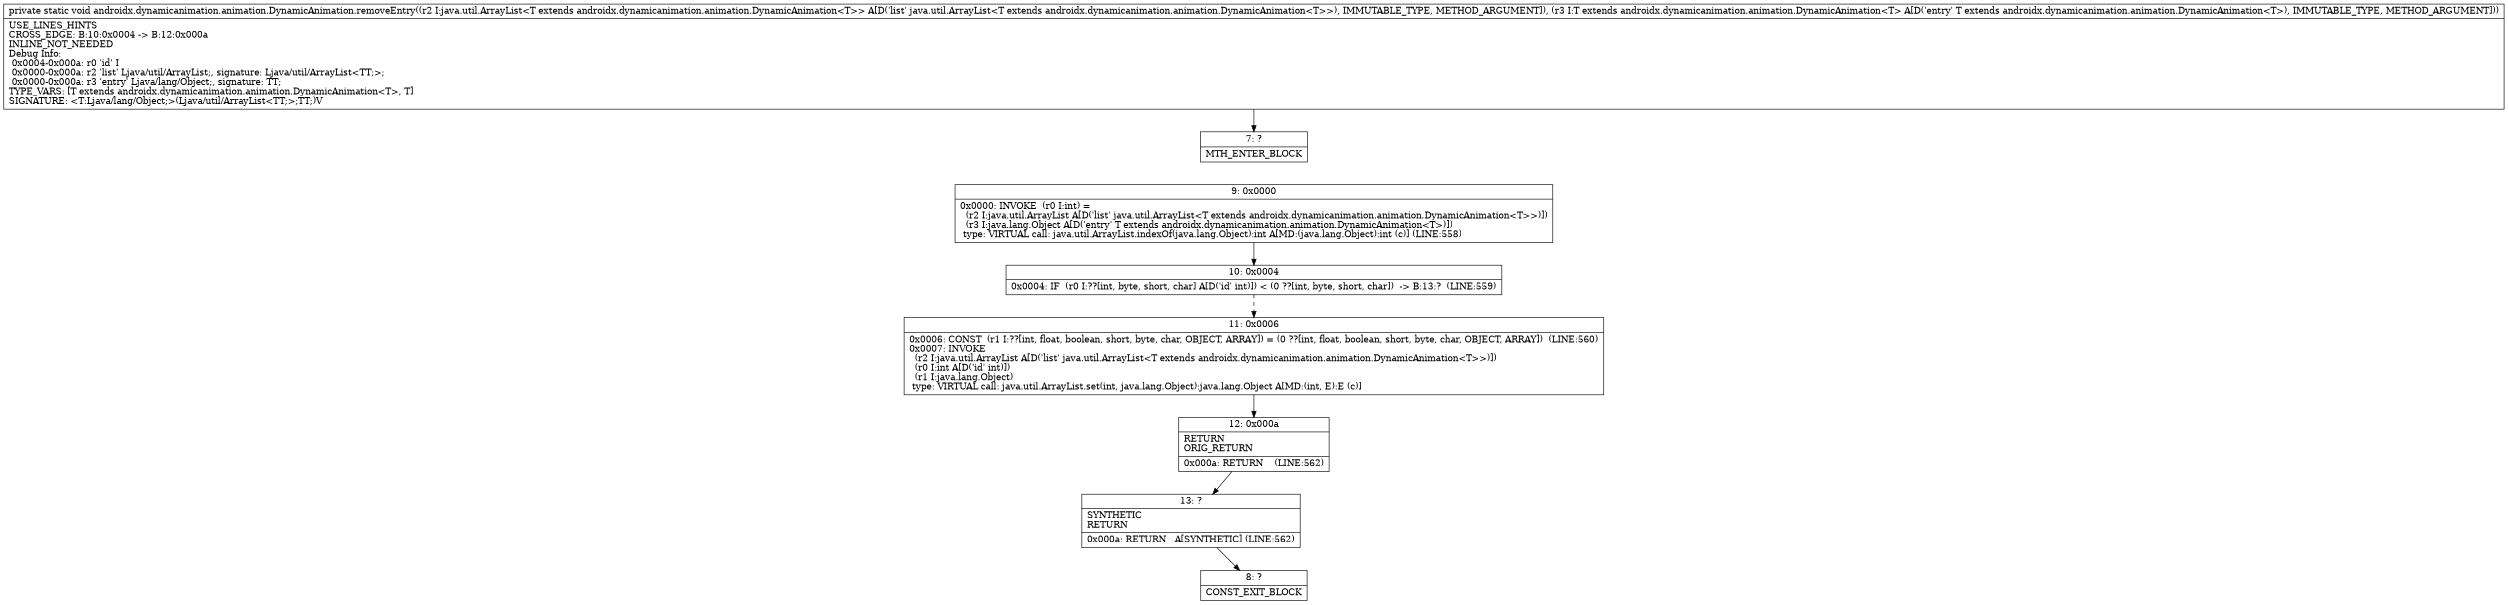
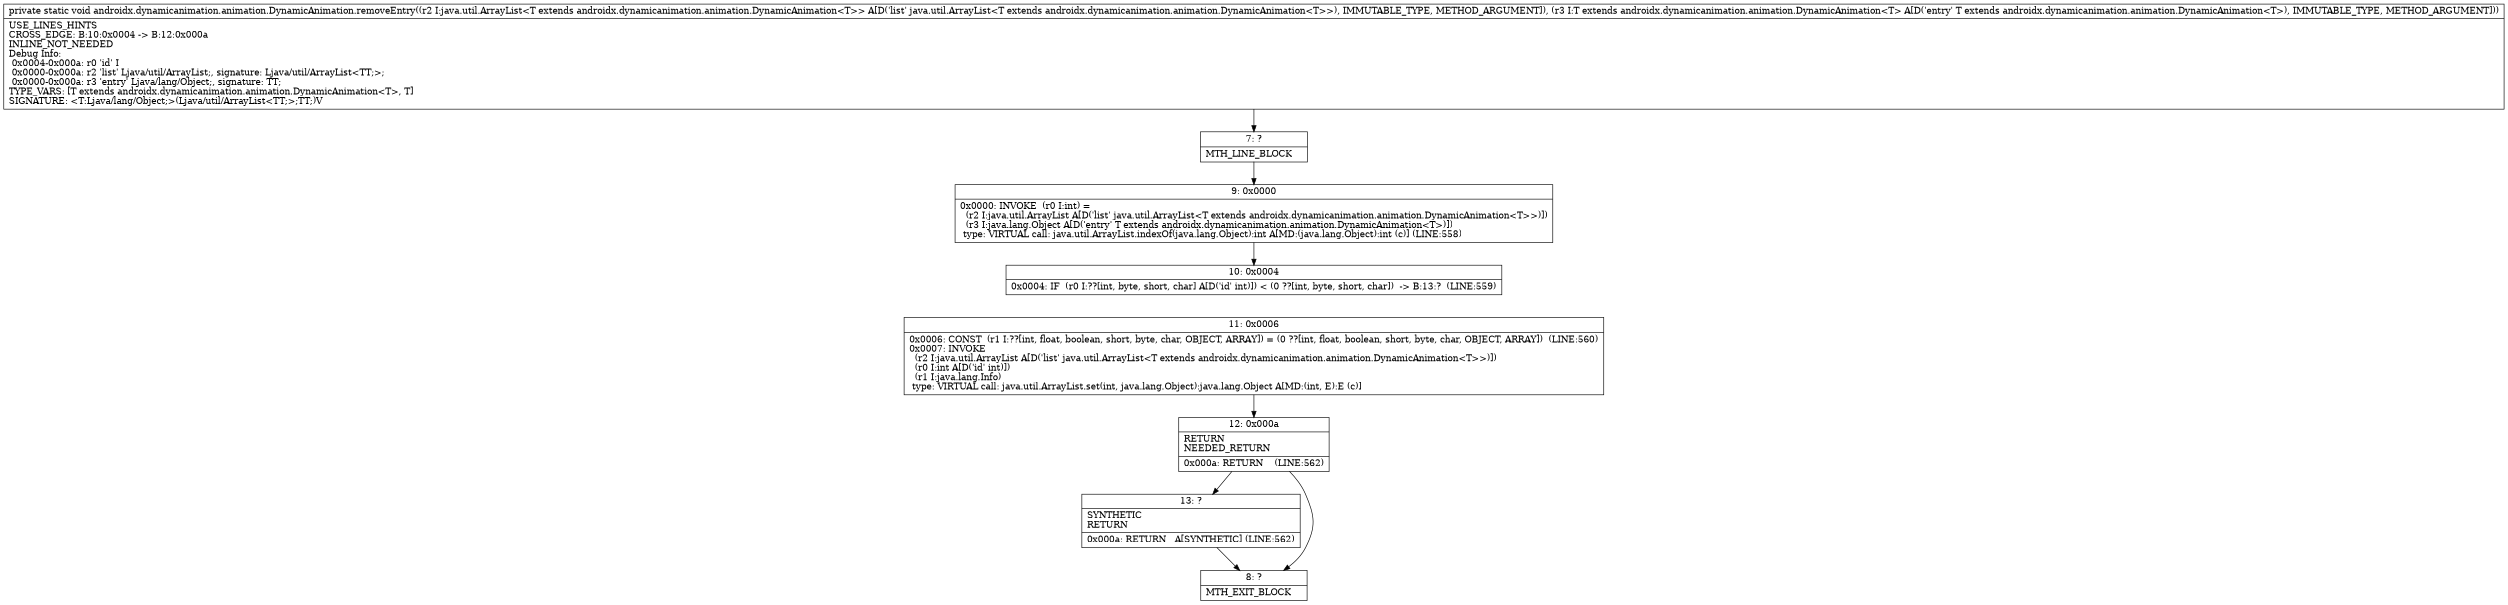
  digraph {
    node [shape=record]
-   n1 [label="{7\:\ ?|MTH_ENTER_BLOCK\l}"]
+   n1 [label="{7\:\ ?|MTH_LINE_BLOCK\l}"]
    n2 [label="{9\:\ 0x0000|0x0000: INVOKE  (r0 I:int) = \l  (r2 I:java.util.ArrayList A[D('list' java.util.ArrayList\<T extends androidx.dynamicanimation.animation.DynamicAnimation\<T\>\>)])\l  (r3 I:java.lang.Object A[D('entry' T extends androidx.dynamicanimation.animation.DynamicAnimation\<T\>)])\l type: VIRTUAL call: java.util.ArrayList.indexOf(java.lang.Object):int A[MD:(java.lang.Object):int (c)] (LINE:558)\l}"]
    n3 [label="{10\:\ 0x0004|0x0004: IF  (r0 I:??[int, byte, short, char] A[D('id' int)]) \< (0 ??[int, byte, short, char])  \-\> B:13:?  (LINE:559)\l}"]
-   n4 [label="{11\:\ 0x0006|0x0006: CONST  (r1 I:??[int, float, boolean, short, byte, char, OBJECT, ARRAY]) = (0 ??[int, float, boolean, short, byte, char, OBJECT, ARRAY])  (LINE:560)\l0x0007: INVOKE  \l  (r2 I:java.util.ArrayList A[D('list' java.util.ArrayList\<T extends androidx.dynamicanimation.animation.DynamicAnimation\<T\>\>)])\l  (r0 I:int A[D('id' int)])\l  (r1 I:java.lang.Object)\l type: VIRTUAL call: java.util.ArrayList.set(int, java.lang.Object):java.lang.Object A[MD:(int, E):E (c)]\l}"]
-   n5 [label="{12\:\ 0x000a|RETURN\lORIG_RETURN\l|0x000a: RETURN    (LINE:562)\l}"]
+   n4 [label="{11\:\ 0x0006|0x0006: CONST  (r1 I:??[int, float, boolean, short, byte, char, OBJECT, ARRAY]) = (0 ??[int, float, boolean, short, byte, char, OBJECT, ARRAY])  (LINE:560)\l0x0007: INVOKE  \l  (r2 I:java.util.ArrayList A[D('list' java.util.ArrayList\<T extends androidx.dynamicanimation.animation.DynamicAnimation\<T\>\>)])\l  (r0 I:int A[D('id' int)])\l  (r1 I:java.lang.Info)\l type: VIRTUAL call: java.util.ArrayList.set(int, java.lang.Object):java.lang.Object A[MD:(int, E):E (c)]\l}"]
+   n5 [label="{12\:\ 0x000a|RETURN\lNEEDED_RETURN\l|0x000a: RETURN    (LINE:562)\l}"]
    n6 [label="{13\:\ ?|SYNTHETIC\lRETURN\l|0x000a: RETURN   A[SYNTHETIC] (LINE:562)\l}"]
-   n7 [label="{8\:\ ?|CONST_EXIT_BLOCK\l}"]
+   n7 [label="{8\:\ ?|MTH_EXIT_BLOCK\l}"]
    n8 [label="{private static void androidx.dynamicanimation.animation.DynamicAnimation.removeEntry((r2 I:java.util.ArrayList\<T extends androidx.dynamicanimation.animation.DynamicAnimation\<T\>\> A[D('list' java.util.ArrayList\<T extends androidx.dynamicanimation.animation.DynamicAnimation\<T\>\>), IMMUTABLE_TYPE, METHOD_ARGUMENT]), (r3 I:T extends androidx.dynamicanimation.animation.DynamicAnimation\<T\> A[D('entry' T extends androidx.dynamicanimation.animation.DynamicAnimation\<T\>), IMMUTABLE_TYPE, METHOD_ARGUMENT]))  | USE_LINES_HINTS\lCROSS_EDGE: B:10:0x0004 \-\> B:12:0x000a\lINLINE_NOT_NEEDED\lDebug Info:\l  0x0004\-0x000a: r0 'id' I\l  0x0000\-0x000a: r2 'list' Ljava\/util\/ArrayList;, signature: Ljava\/util\/ArrayList\<TT;\>;\l  0x0000\-0x000a: r3 'entry' Ljava\/lang\/Object;, signature: TT;\lTYPE_VARS: [T extends androidx.dynamicanimation.animation.DynamicAnimation\<T\>, T]\lSIGNATURE: \<T:Ljava\/lang\/Object;\>(Ljava\/util\/ArrayList\<TT;\>;TT;)V\l}"]
+   n1 -> n2
    n2 -> n3
-   n3 -> n4 [style=dashed]
    n4 -> n5
    n5 -> n6
+   n5 -> n7
    n6 -> n7
    n8 -> n1
  }
